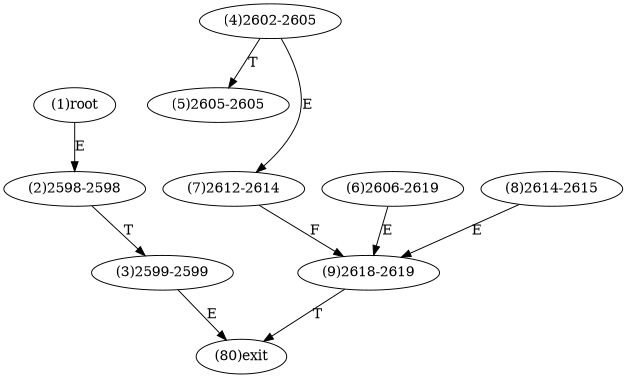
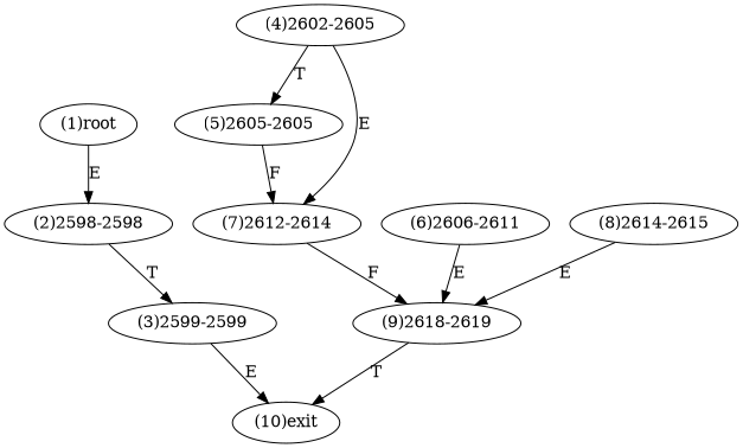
  digraph {
    n1 [label="(1)root"]
    n2 [label="(2)2598-2598"]
    n3 [label="(3)2599-2599"]
-   n4 [label="(80)exit"]
+   n4 [label="(10)exit"]
    n5 [label="(4)2602-2605"]
    n6 [label="(5)2605-2605"]
    n7 [label="(7)2612-2614"]
    n8 [label="(9)2618-2619"]
-   n9 [label="(6)2606-2619"]
+   n9 [label="(6)2606-2611"]
    n10 [label="(8)2614-2615"]
    n1 -> n2 [label=E]
    n2 -> n3 [label=T]
    n3 -> n4 [label=E]
    n5 -> n6 [label=T]
    n5 -> n7 [label=E]
+   n6 -> n7 [label=F]
    n7 -> n8 [label=F]
    n8 -> n4 [label=T]
    n9 -> n8 [label=E]
    n10 -> n8 [label=E]
  }
